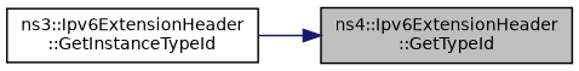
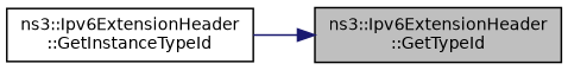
  digraph {
    rankdir=RL
    node [color=black fontname=Helvetica fontsize=10 shape=record style=filled]
-   n1 [fillcolor=grey75 fontcolor=black height=0.2 label="ns4::Ipv6ExtensionHeader\l::GetTypeId" width=0.4]
+   n1 [fillcolor=grey75 fontcolor=black height=0.2 label="ns3::Ipv6ExtensionHeader\l::GetTypeId" width=0.4]
    n2 [fillcolor=white height=0.2 label="ns3::Ipv6ExtensionHeader\l::GetInstanceTypeId" width=0.4]
    n1 -> n2 [color=midnightblue dir=back fontname=Helvetica fontsize=10 labelfontname=Helvetica labelfontsize=10 style=solid]
  }
